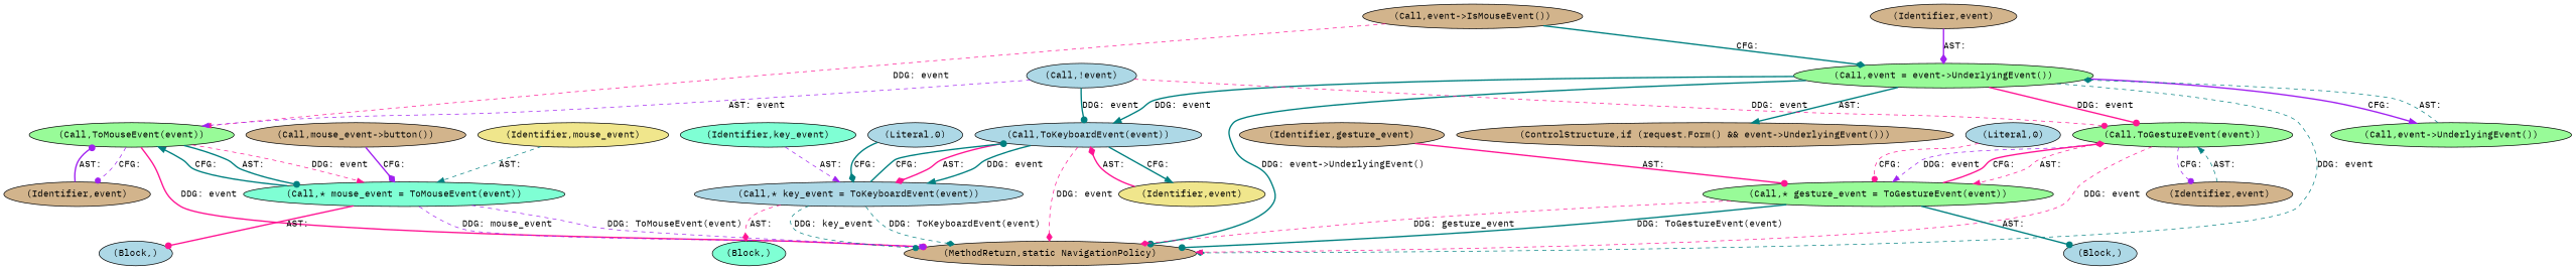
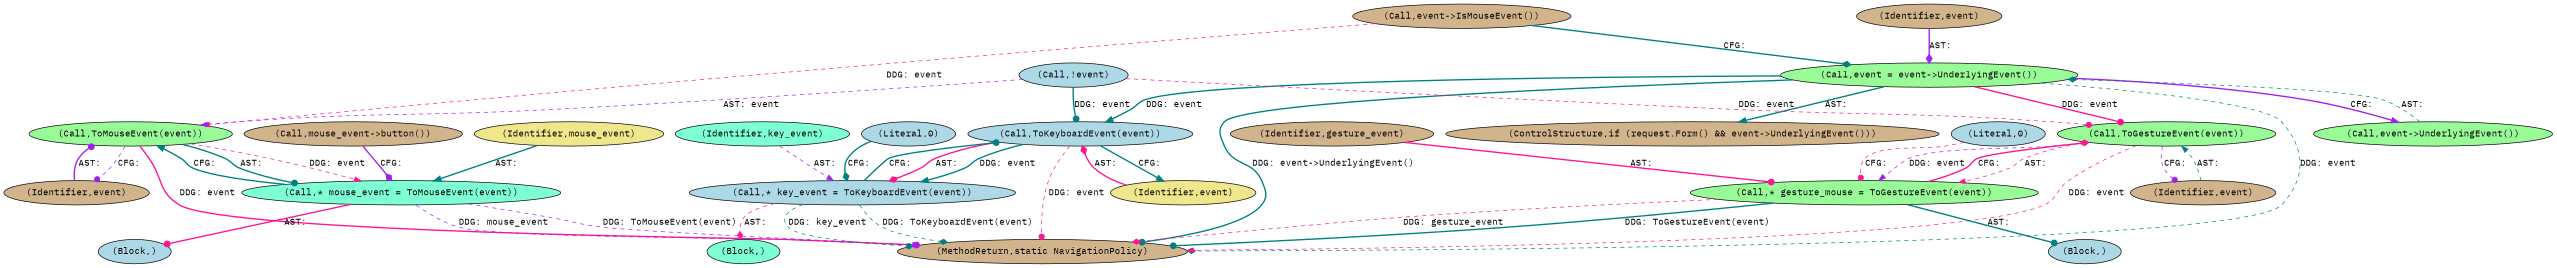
  digraph {
    fontname="IBM Plex Mono"
    node [fillcolor=tan fontname="IBM Plex Mono" style=filled]
    edge [arrowhead=dot color=teal fontname="IBM Plex Mono" style=bold]
    n1 [fillcolor=palegreen label="(Call,event = event->UnderlyingEvent())"]
    n2 [fillcolor=lightblue label="(Call,ToKeyboardEvent(event))"]
    n3 [fillcolor=palegreen label="(Call,ToGestureEvent(event))"]
    n4 [fillcolor=palegreen label="(Call,event->UnderlyingEvent())"]
    n5 [label="(MethodReturn,static NavigationPolicy)"]
    n6 [label="(ControlStructure,if (request.Form() && event->UnderlyingEvent()))"]
    n7 [fillcolor=palegreen label="(Call,ToMouseEvent(event))"]
    n8 [fillcolor=aquamarine label="(Call,* mouse_event = ToMouseEvent(event))"]
    n9 [label="(Identifier,event)"]
    n10 [fillcolor=lightblue label="(Call,* key_event = ToKeyboardEvent(event))"]
    n11 [fillcolor=khaki label="(Identifier,event)"]
-   n12 [fillcolor=palegreen label="(Call,* gesture_event = ToGestureEvent(event))"]
+   n12 [fillcolor=palegreen label="(Call,* gesture_mouse = ToGestureEvent(event))"]
    n13 [label="(Identifier,event)"]
    n14 [fillcolor=lightblue label="(Block,)"]
    n15 [fillcolor=aquamarine label="(Block,)"]
    n16 [fillcolor=lightblue label="(Block,)"]
    n17 [label="(Identifier,event)"]
    n18 [label="(Call,event->IsMouseEvent())"]
    n19 [fillcolor=aquamarine label="(Identifier,key_event)"]
    n20 [label="(Call,mouse_event->button())"]
    n21 [fillcolor=lightblue label="(Call,!event)"]
    n22 [label="(Identifier,gesture_event)"]
    n23 [fillcolor=lightblue label="(Literal,0)"]
    n24 [fillcolor=lightblue label="(Literal,0)"]
    n25 [fillcolor=khaki label="(Identifier,mouse_event)"]
    n1 -> n2 [arrowhead=normal label="DDG: event"]
    n1 -> n3 [color=deeppink label="DDG: event"]
    n1 -> n4 [arrowhead=normal color=purple label="CFG: "]
    n1 -> n5 [arrowhead=diamond label="DDG: event" style=dashed]
    n1 -> n5 [label="DDG: event->UnderlyingEvent()"]
    n1 -> n6 [arrowhead=normal label="AST: "]
-   n2 -> n5 [arrowhead=diamond color=deeppink label="DDG: event" style=dashed]
+   n2 -> n5 [color=deeppink label="DDG: event" style=dashed]
    n2 -> n10 [arrowhead=diamond color=deeppink label="AST: "]
    n2 -> n10 [arrowhead=normal label="DDG: event"]
    n2 -> n11 [arrowhead=normal label="CFG: "]
    n3 -> n5 [arrowhead=normal color=deeppink label="DDG: event" style=dashed]
    n3 -> n12 [arrowhead=normal color=deeppink label="AST: " style=dashed]
    n3 -> n12 [arrowhead=normal color=purple label="DDG: event" style=dashed]
    n3 -> n13 [color=purple label="CFG: " style=dashed]
    n4 -> n1 [arrowhead=diamond label="AST: " style=dashed]
    n7 -> n5 [color=deeppink label="DDG: event"]
    n7 -> n8 [label="AST: "]
    n7 -> n8 [arrowhead=normal color=deeppink label="DDG: event" style=dashed]
    n7 -> n9 [color=purple label="CFG: " style=dashed]
    n8 -> n5 [color=purple label="DDG: mouse_event" style=dashed]
    n8 -> n5 [arrowhead=normal color=purple label="DDG: ToMouseEvent(event)" style=dashed]
    n8 -> n7 [arrowhead=normal label="CFG: "]
    n8 -> n14 [color=deeppink label="AST: "]
    n9 -> n7 [color=purple label="AST: "]
    n10 -> n2 [label="CFG: "]
    n10 -> n5 [label="DDG: key_event" style=dashed]
    n10 -> n5 [arrowhead=diamond label="DDG: ToKeyboardEvent(event)" style=dashed]
    n10 -> n15 [arrowhead=diamond color=deeppink label="AST: " style=dashed]
    n11 -> n2 [arrowhead=diamond color=deeppink label="AST: "]
    n12 -> n3 [arrowhead=diamond color=deeppink label="CFG: "]
    n12 -> n5 [label="DDG: ToGestureEvent(event)"]
    n12 -> n5 [arrowhead=diamond color=deeppink label="DDG: gesture_event" style=dashed]
    n12 -> n16 [label="AST: "]
    n13 -> n3 [arrowhead=normal label="AST: " style=dashed]
    n17 -> n1 [arrowhead=diamond color=purple label="AST: "]
    n18 -> n1 [arrowhead=diamond label="CFG: "]
    n18 -> n7 [arrowhead=normal color=deeppink label="DDG: event" style=dashed]
    n19 -> n10 [arrowhead=normal color=purple label="AST: " style=dashed]
    n20 -> n8 [arrowhead=diamond color=purple label="CFG: "]
    n21 -> n2 [label="DDG: event"]
    n21 -> n3 [color=deeppink label="DDG: event" style=dashed]
    n21 -> n7 [arrowhead=normal color=purple label="AST: event" style=dashed]
    n22 -> n12 [color=deeppink label="AST: "]
    n23 -> n10 [arrowhead=diamond label="CFG: "]
    n24 -> n12 [color=deeppink label="CFG: " style=dashed]
-   n25 -> n8 [arrowhead=normal label="AST: " style=dashed]
+   n25 -> n8 [arrowhead=normal label="AST: "]
  }
